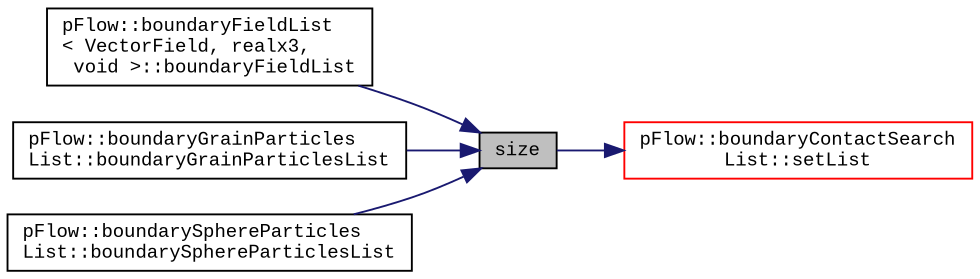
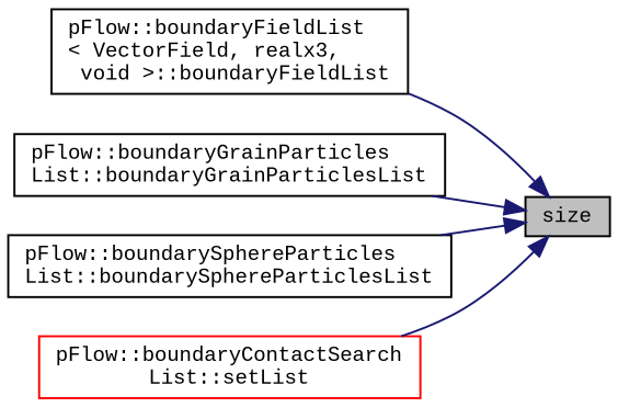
  digraph {
    rankdir=RL
    fontname="Liberation Mono"
    node [color=black fillcolor=white fontname="Liberation Mono" fontsize=10 shape=record style=filled]
    edge [color=midnightblue dir=back fontname="Liberation Mono" fontsize=10 labelfontname=Helvetica labelfontsize=10 style=solid]
    n1 [fillcolor=grey75 fontcolor=black height=0.2 label=size width=0.4]
    n2 [height=0.2 label="pFlow::boundaryFieldList\l\< VectorField, realx3,\l void \>::boundaryFieldList" width=0.4]
    n3 [height=0.2 label="pFlow::boundaryGrainParticles\lList::boundaryGrainParticlesList" width=0.4]
    n4 [height=0.2 label="pFlow::boundarySphereParticles\lList::boundarySphereParticlesList" width=0.4]
    n5 [color=red height=0.2 label="pFlow::boundaryContactSearch\lList::setList" width=0.4]
    n1 -> n2
    n1 -> n3
    n1 -> n4
-   n5 -> n1
+   n1 -> n5
  }
